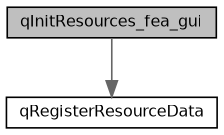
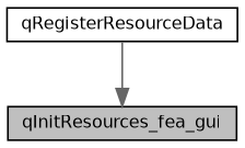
  digraph {
    rankdir=TB
    node [color=black fontname=Helvetica fontsize=10 shape=record style=filled]
    n1 [fillcolor=grey75 fontcolor=black height=0.2 label=qInitResources_fea_gui width=0.4]
    n2 [fillcolor=white height=0.2 label=qRegisterResourceData width=0.4]
-   n1 -> n2 [color=gray40 fontname=Helvetica fontsize=10 labelfontname=Helvetica labelfontsize=10 style=solid arrowhead=normal]
+   n2 -> n1 [color=gray40 fontname=Helvetica fontsize=10 labelfontname=Helvetica labelfontsize=10 style=solid arrowhead=normal]
  }
